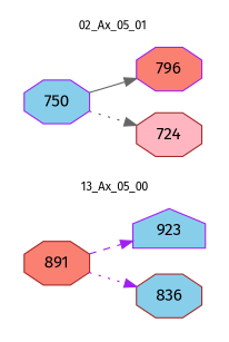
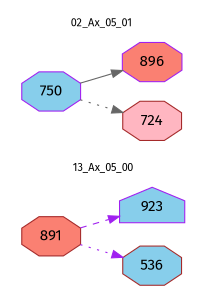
  digraph {
    fontname="Fira Sans"
    rankdir=LR
    node [color=brown fillcolor=skyblue fontname="Fira Sans" shape=octagon style=filled]
    edge [color=purple fontname="Fira Sans" style=dotted]
    n1 [fillcolor=salmon label=891]
-   n2 [label=836]
+   n2 [label=536]
    n3 [color=purple label=923 shape=house]
    n4 [color=purple label=750]
    n5 [fillcolor=lightpink label=724]
-   n6 [color=purple fillcolor=salmon label=796]
+   n6 [color=purple fillcolor=salmon label=896]
    subgraph cluster_1 {
      color=white
      fontsize=10
      label="13_Ax_05_00"
      n1
      n2
      n3
    }
    subgraph cluster_2 {
      color=white
      fontsize=10
      label="02_Ax_05_01"
      n4
      n5
      n6
    }
    n1 -> n2
    n1 -> n3 [style=dashed]
    n4 -> n5 [color=gray40]
    n4 -> n6 [color=gray40 style=solid]
  }
